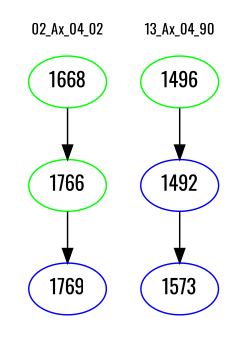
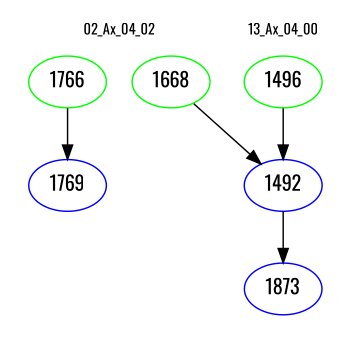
  digraph {
    fontname=Oswald
    node [color=green fontname=Oswald]
    edge [color=black fontname=Oswald]
    n1 [label=1668]
    n2 [label=1766]
    n3 [color=blue label=1769]
    n4 [label=1496]
    n5 [color=blue label=1492]
-   n6 [color=blue label=1573]
+   n6 [color=blue label=1873]
    subgraph cluster_1 {
      color=white
      fontsize=10
      label="02_Ax_04_02"
      n1
      n2
      n3
    }
    subgraph cluster_2 {
      color=white
      fontsize=10
-     label="13_Ax_04_90"
+     label="13_Ax_04_00"
      n4
      n5
      n6
    }
-   n1 -> n2
+   n1 -> n5
    n2 -> n3
    n4 -> n5
    n5 -> n6
  }
